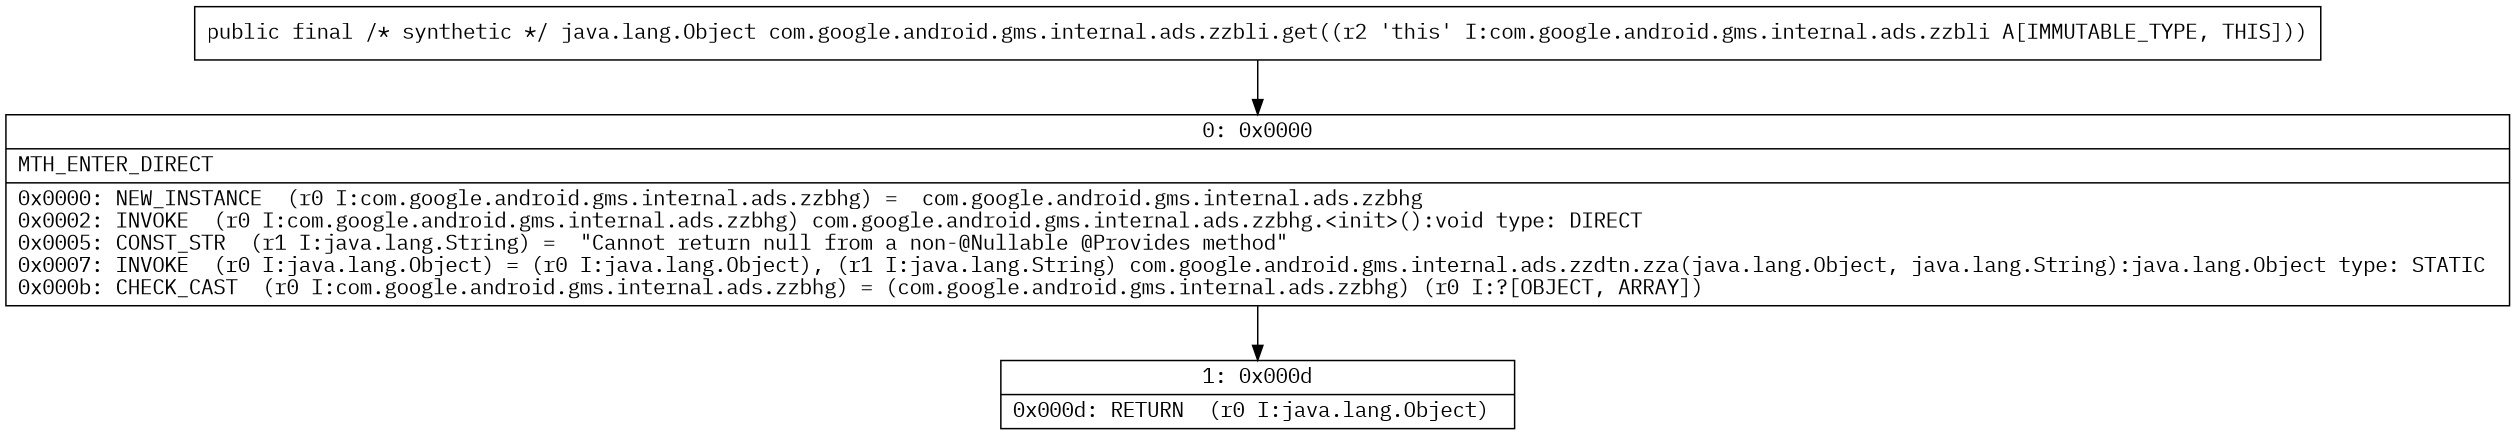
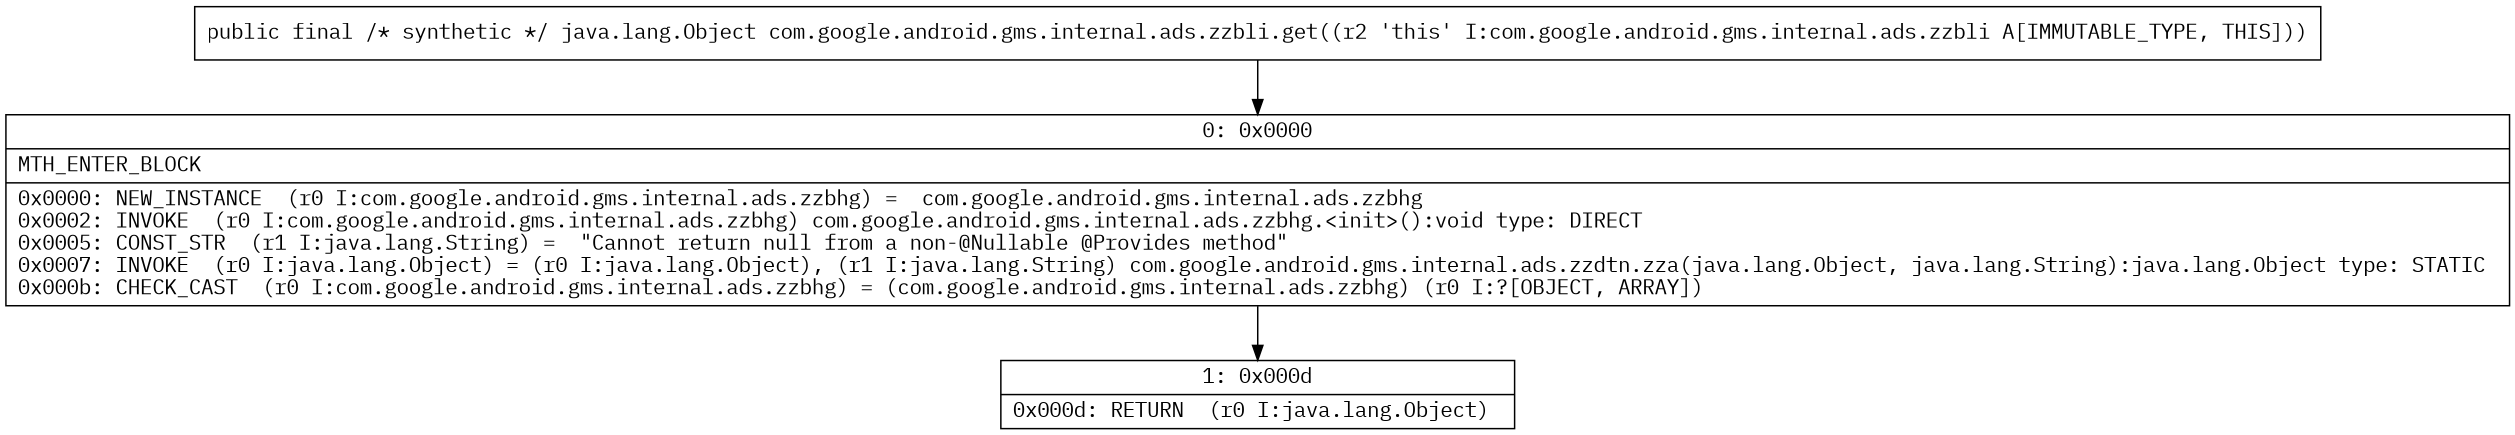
  digraph {
    fontname="IBM Plex Mono"
    node [shape=record fontname="IBM Plex Mono"]
    edge [fontname="IBM Plex Mono"]
-   n1 [label="{0\:\ 0x0000|MTH_ENTER_DIRECT\l|0x0000: NEW_INSTANCE  (r0 I:com.google.android.gms.internal.ads.zzbhg) =  com.google.android.gms.internal.ads.zzbhg \l0x0002: INVOKE  (r0 I:com.google.android.gms.internal.ads.zzbhg) com.google.android.gms.internal.ads.zzbhg.\<init\>():void type: DIRECT \l0x0005: CONST_STR  (r1 I:java.lang.String) =  \"Cannot return null from a non\-@Nullable @Provides method\" \l0x0007: INVOKE  (r0 I:java.lang.Object) = (r0 I:java.lang.Object), (r1 I:java.lang.String) com.google.android.gms.internal.ads.zzdtn.zza(java.lang.Object, java.lang.String):java.lang.Object type: STATIC \l0x000b: CHECK_CAST  (r0 I:com.google.android.gms.internal.ads.zzbhg) = (com.google.android.gms.internal.ads.zzbhg) (r0 I:?[OBJECT, ARRAY]) \l}"]
+   n1 [label="{0\:\ 0x0000|MTH_ENTER_BLOCK\l|0x0000: NEW_INSTANCE  (r0 I:com.google.android.gms.internal.ads.zzbhg) =  com.google.android.gms.internal.ads.zzbhg \l0x0002: INVOKE  (r0 I:com.google.android.gms.internal.ads.zzbhg) com.google.android.gms.internal.ads.zzbhg.\<init\>():void type: DIRECT \l0x0005: CONST_STR  (r1 I:java.lang.String) =  \"Cannot return null from a non\-@Nullable @Provides method\" \l0x0007: INVOKE  (r0 I:java.lang.Object) = (r0 I:java.lang.Object), (r1 I:java.lang.String) com.google.android.gms.internal.ads.zzdtn.zza(java.lang.Object, java.lang.String):java.lang.Object type: STATIC \l0x000b: CHECK_CAST  (r0 I:com.google.android.gms.internal.ads.zzbhg) = (com.google.android.gms.internal.ads.zzbhg) (r0 I:?[OBJECT, ARRAY]) \l}"]
    n2 [label="{1\:\ 0x000d|0x000d: RETURN  (r0 I:java.lang.Object) \l}"]
    n3 [label="{public final \/* synthetic *\/ java.lang.Object com.google.android.gms.internal.ads.zzbli.get((r2 'this' I:com.google.android.gms.internal.ads.zzbli A[IMMUTABLE_TYPE, THIS])) }"]
    n1 -> n2
    n3 -> n1
  }
